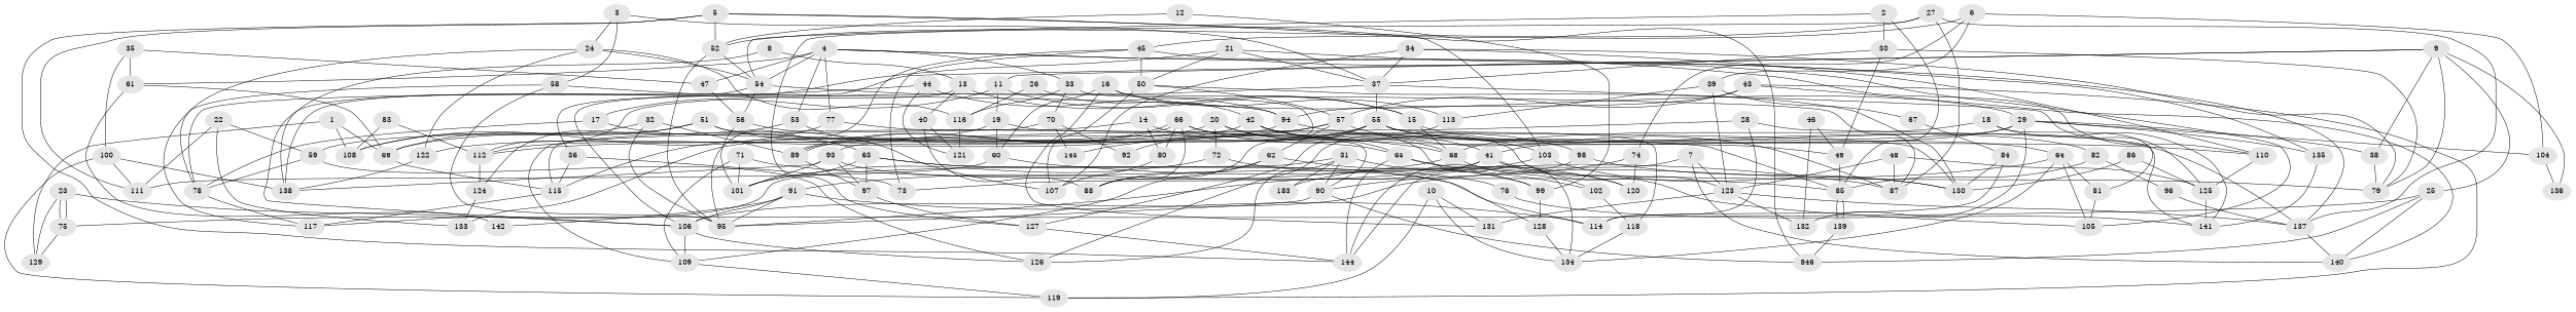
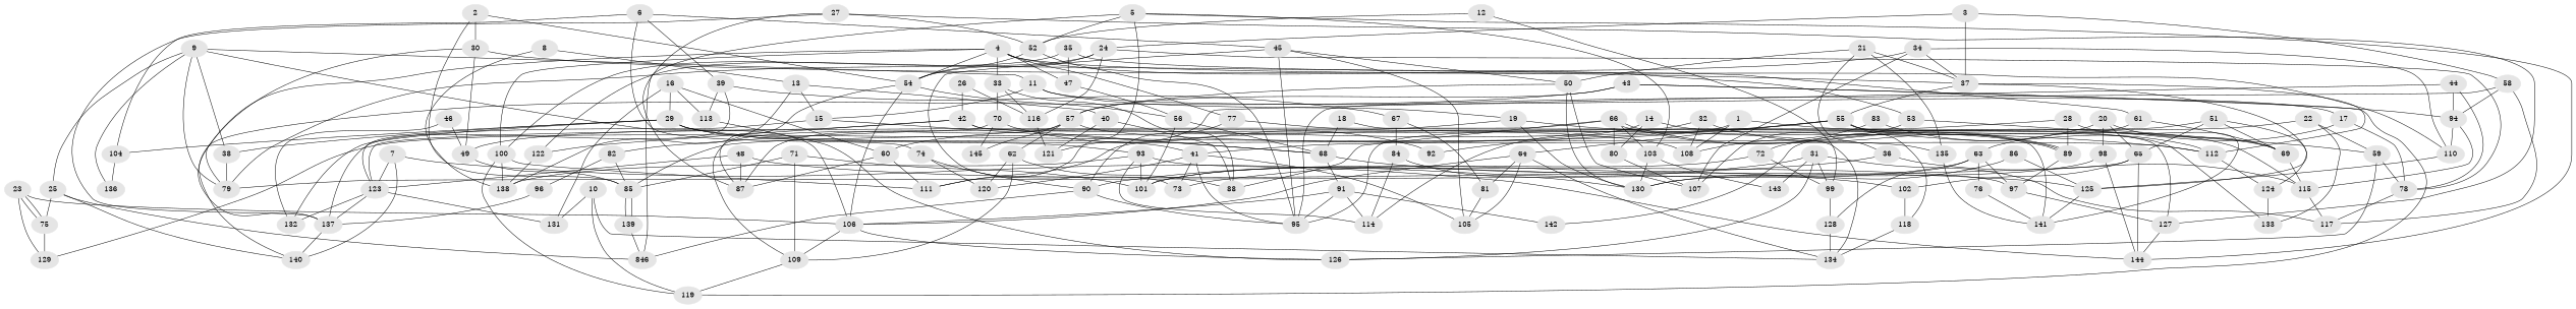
  graph {
    node [color=gray90 style=filled]
    1
    69
    108
    129
    115
    2
    30
    54
    85
    37
    79
    49
    106
    87
    56
    139
    3
    24
    58
    78
    116
    122
    112
    55
    125
    117
    95
    94
    4
    33
    47
    53
    61
    77
    110
    137
    70
    88
    59
    107
    142
    90
    140
    5
    52
    103
    111
    144
    n49 [label=846]
    130
-   143 [label=183]
+   143
    6
    39
    45
    74
    104
    123
    113
    67
    50
    73
    105
    120
    136
    7
    131
    132
    8
    13
    138
    15
    40
    9
    11
    25
    38
    17
    19
    75
    126
    109
    10
    119
    134
    68
    63
    60
    12
    99
    128
    121
    14
    41
    80
    102
    91
    16
    29
    135
    93
    124
    101
    76
    97
    18
    81
    141
    20
    65
    72
    98
    21
    36
    57
    22
    133
    23
    26
    42
    27
    127
    28
    89
    114
    31
    32
    92
    145
    34
    35
    100
    64
    82
    118
    84
    43
    62
    44
    46
    48
    51
    96
    66
    71
    83
    86
    1 -- 69
    1 -- 108
    1 -- 129
    69 -- 115
    115 -- 117
    2 -- 30
    2 -- 54
    2 -- 85
    30 -- 37
    30 -- 79
    30 -- 49
    54 -- 106
    54 -- 87
    54 -- 56
    85 -- 139
    85 -- 139
    37 -- 112
    37 -- 55
    37 -- 125
    49 -- 85
    106 -- 126
    106 -- 109
    56 -- 68
    56 -- 101
    139 -- n49
    3 -- 37
    3 -- 24
    3 -- 58
    24 -- 54
    24 -- 78
    24 -- 116
    24 -- 122
    58 -- 117
    58 -- 95
    58 -- 94
    78 -- 117
    116 -- 121
    122 -- 138
    112 -- 124
    55 -- 133
    55 -- 127
    55 -- 92
    55 -- 64
    55 -- 82
    55 -- 118
    125 -- 141
    94 -- 115
    94 -- 110
    4 -- 54
    4 -- 33
    4 -- 47
    4 -- 53
-   4 -- 61
+   4 -- 100
    4 -- 77
    4 -- 110
    4 -- 137
    33 -- 116
    33 -- 70
    33 -- 88
    47 -- 56
    53 -- 59
    53 -- 107
    61 -- 69
    61 -- 142
    77 -- 108
    77 -- 90
    110 -- 125
    137 -- 140
    70 -- 109
    70 -- 92
    70 -- 145
    59 -- 78
    59 -- 126
    90 -- 95
    90 -- n49
    5 -- 52
    5 -- 103
    5 -- 111
    5 -- 144
    5 -- n49
    52 -- 54
    52 -- 95
    103 -- 130
    103 -- 143
    6 -- 39
    6 -- 45
    6 -- 74
    6 -- 104
    39 -- 123
    39 -- 113
    39 -- 67
    45 -- 95
    45 -- 50
    45 -- 73
    45 -- 105
    74 -- 90
    74 -- 120
    104 -- 136
    123 -- 137
    123 -- 131
    123 -- 132
    113 -- 126
    67 -- 84
    50 -- 107
    50 -- 130
    50 -- 57
    7 -- 140
    7 -- 144
    7 -- 123
    8 -- 13
    8 -- 138
    13 -- 138
    13 -- 15
    13 -- 40
    15 -- 137
    15 -- 68
    40 -- 88
    40 -- 121
    9 -- 79
    9 -- 106
    9 -- 136
    9 -- 11
    9 -- 25
    9 -- 38
    11 -- 15
    11 -- 17
    11 -- 19
    25 -- 140
    25 -- n49
    25 -- 75
    38 -- 79
    17 -- 78
    17 -- 63
    19 -- 112
    19 -- 130
    19 -- 60
    75 -- 129
    109 -- 119
    10 -- 131
    10 -- 119
    10 -- 134
    68 -- 102
    68 -- 91
    63 -- 128
    63 -- 101
    63 -- 76
    63 -- 97
    60 -- 87
    60 -- 111
    12 -- 52
    12 -- 99
    99 -- 128
    128 -- 134
    14 -- 115
    14 -- 41
    14 -- 80
    41 -- 95
    41 -- 73
    41 -- 105
    41 -- 120
    80 -- 107
    102 -- 118
    91 -- 106
    91 -- 95
    91 -- 142
    91 -- 114
    16 -- 113
    16 -- 131
    16 -- 60
    16 -- 29
    29 -- 104
    29 -- 132
    29 -- 38
    29 -- 41
    29 -- 135
    29 -- 93
    135 -- 141
    93 -- 138
    93 -- 101
    93 -- 97
    93 -- 114
    124 -- 133
    76 -- 141
    97 -- 127
    18 -- 68
-   18 -- 81
+   67 -- 81
    18 -- 141
    81 -- 105
    20 -- 69
    20 -- 65
    20 -- 72
    20 -- 98
    65 -- 79
    65 -- 144
    65 -- 102
    72 -- 99
    72 -- 101
    98 -- 144
    98 -- 130
    21 -- 37
    21 -- 50
    21 -- 135
    21 -- 36
    36 -- 115
    36 -- 73
    57 -- 87
    57 -- 112
    57 -- 145
    57 -- 62
    22 -- 59
    22 -- 111
    22 -- 133
    23 -- 129
    23 -- 106
    23 -- 75
    23 -- 75
    26 -- 116
    26 -- 42
    42 -- 49
    42 -- 122
    42 -- 134
    42 -- 68
    27 -- 87
    27 -- 137
    27 -- 52
    27 -- 127
    127 -- 144
    28 -- 141
    28 -- 89
    28 -- 114
    89 -- 97
    31 -- 117
    31 -- 90
    31 -- 143
    31 -- 126
    31 -- 99
    32 -- 108
    32 -- 95
    32 -- 89
    34 -- 37
    34 -- 79
    34 -- 110
    34 -- 107
    35 -- 47
    35 -- 61
    35 -- 100
    100 -- 111
    100 -- 138
    100 -- 119
    64 -- 106
    64 -- 105
    64 -- 134
    64 -- 81
    82 -- 85
    82 -- 96
    118 -- 134
    84 -- 130
    84 -- 114
    43 -- 94
    43 -- 140
    43 -- 119
    43 -- 57
    62 -- 88
    62 -- 120
    62 -- 109
    44 -- 78
    44 -- 94
    44 -- 121
    46 -- 49
    46 -- 132
    48 -- 87
    48 -- 125
    48 -- 123
    51 -- 69
    51 -- 85
    51 -- 124
    51 -- 65
    96 -- 137
    66 -- 88
    66 -- 103
    66 -- 123
    66 -- 80
    66 -- 89
    66 -- 89
    71 -- 85
    71 -- 109
    71 -- 101
    83 -- 108
    83 -- 112
    86 -- 125
    86 -- 130
  }
